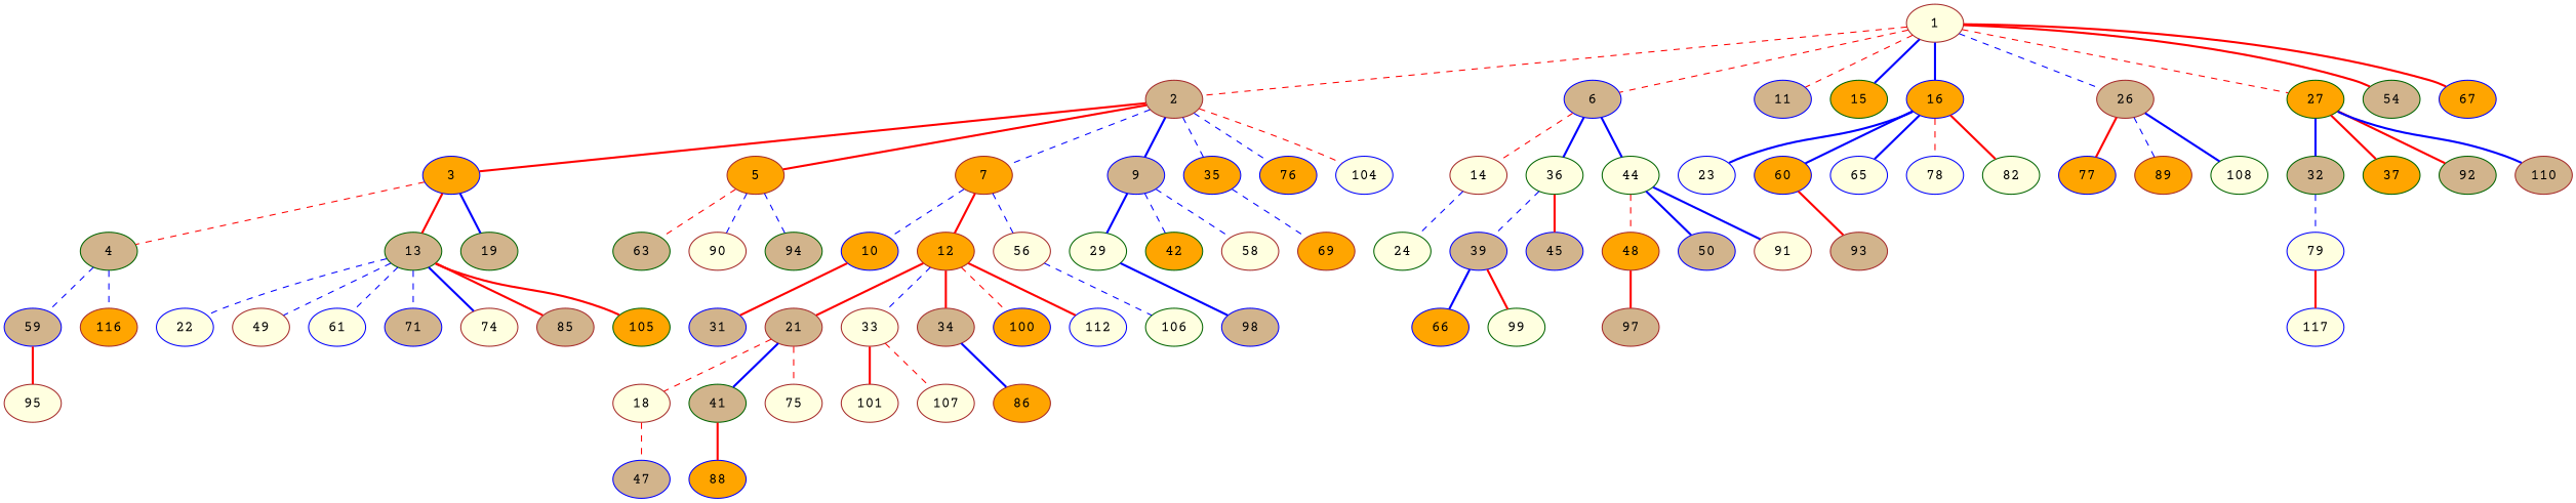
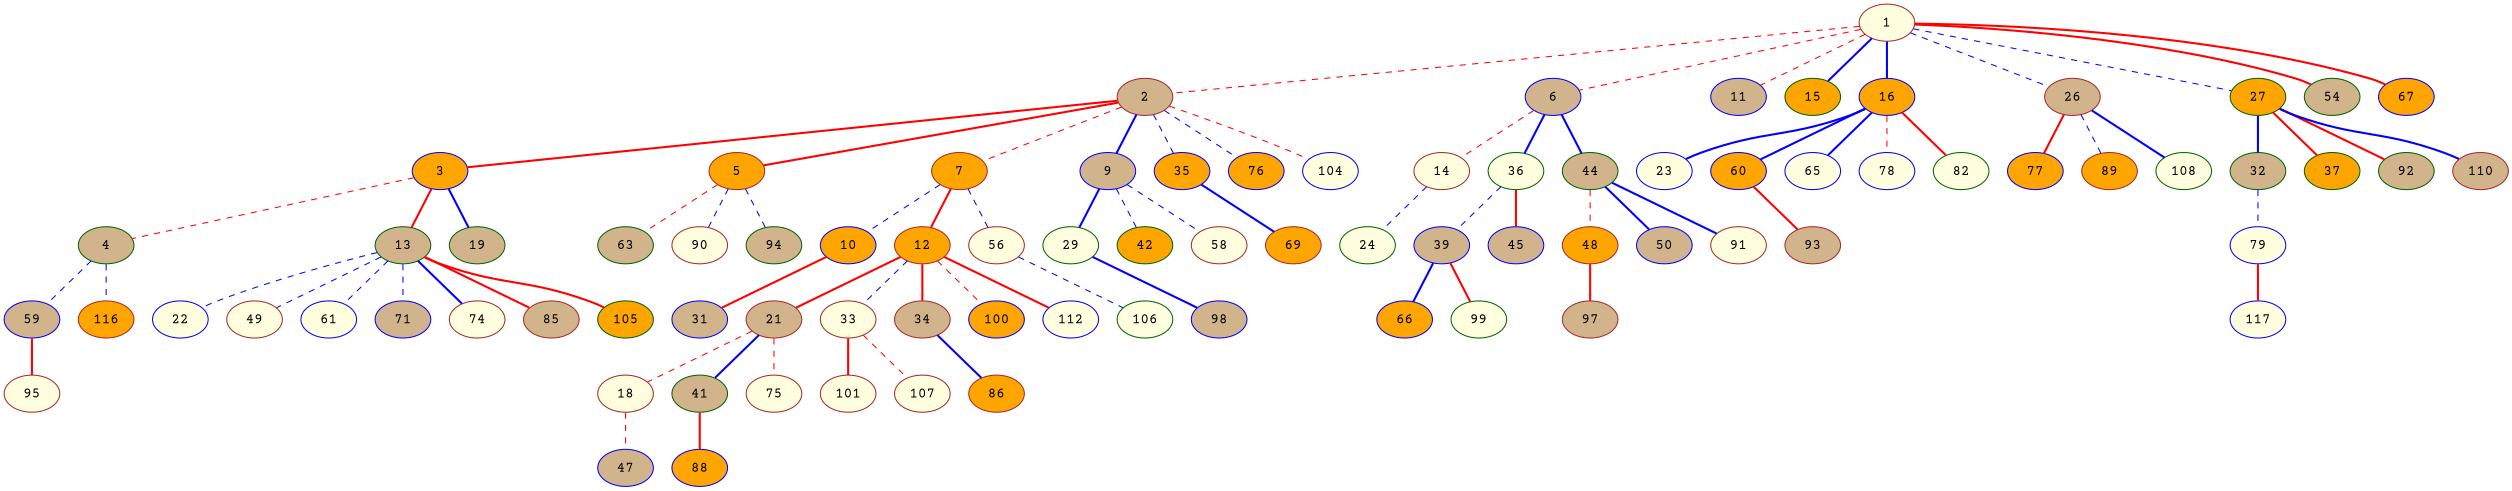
  graph {
    fontname="Courier Prime"
    node [color=blue fillcolor=lightyellow fontname="Courier Prime" style=filled]
    edge [color=blue fontname="Courier Prime" style=bold]
    1 [color=brown super="+73"]
    2 [color=brown fillcolor=tan super="+81"]
    6 [fillcolor=tan super="+8"]
    11 [fillcolor=tan super="+55"]
    15 [color=darkgreen fillcolor=orange]
    16 [fillcolor=orange super="+68"]
    26 [color=brown fillcolor=tan super="+72"]
    27 [color=darkgreen fillcolor=orange super="+46"]
    54 [color=darkgreen fillcolor=tan]
    67 [fillcolor=orange]
    3 [fillcolor=orange super="+96"]
    5 [color=brown fillcolor=orange super="+102"]
    7 [color=brown fillcolor=orange]
    9 [fillcolor=tan super="+18"]
    35 [fillcolor=orange super="+43"]
    76 [fillcolor=orange]
    104
    14 [color=brown super="+87"]
    36 [color=darkgreen super="+40"]
-   44 [color=darkgreen super="+52"]
+   44 [color=darkgreen fillcolor=tan super="+52"]
    23 [super="+25"]
    60 [fillcolor=orange super="+80"]
    65
    78
    82 [color=darkgreen]
    77 [fillcolor=orange]
    89 [color=brown fillcolor=orange]
    108 [color=darkgreen]
    32 [color=darkgreen fillcolor=tan super="+83"]
    37 [color=darkgreen fillcolor=orange super="+111"]
    92 [color=darkgreen fillcolor=tan]
    110 [color=brown fillcolor=tan]
    4 [color=darkgreen fillcolor=tan super="+103"]
    13 [color=darkgreen fillcolor=tan super="+17"]
    19 [color=darkgreen fillcolor=tan]
    63 [color=darkgreen fillcolor=tan]
    90 [color=brown]
    94 [color=darkgreen fillcolor=tan]
    10 [fillcolor=orange super="+30"]
    12 [color=brown fillcolor=orange super="+20"]
    56 [color=brown super="+62"]
    29 [color=darkgreen super="+84"]
    42 [color=darkgreen fillcolor=orange]
    58 [color=brown]
    69 [color=brown fillcolor=orange]
    59 [fillcolor=tan]
    116 [color=brown fillcolor=orange]
    22
    49 [color=brown]
    61
    71 [fillcolor=tan super="+115"]
    74 [color=brown]
    85 [color=brown fillcolor=tan]
    105 [color=darkgreen fillcolor=orange]
    95 [color=brown]
    24 [color=darkgreen super="+53"]
    39 [fillcolor=tan super="+51"]
    45 [fillcolor=tan super="+64"]
    48 [color=brown fillcolor=orange super="+114"]
    50 [fillcolor=tan]
    91 [color=brown]
    31 [fillcolor=tan super="+109"]
    21 [color=brown fillcolor=tan super="+28"]
    33 [color=brown]
    34 [color=brown fillcolor=tan super="+113"]
    100 [fillcolor=orange]
    112
    106 [color=darkgreen]
    98 [fillcolor=tan]
    n70 [color=brown label=18]
    41 [color=darkgreen fillcolor=tan super="+57"]
    75 [color=brown]
    101 [color=brown]
    107 [color=brown]
    86 [color=brown fillcolor=orange]
    93 [color=brown fillcolor=tan]
    47 [fillcolor=tan super="+70"]
    88 [fillcolor=orange]
    79
    117
    66 [fillcolor=orange]
    99 [color=darkgreen]
    97 [color=brown fillcolor=tan]
    1 -- 2 [color=red style=dashed]
    1 -- 6 [color=red style=dashed]
    1 -- 11 [color=red style=dashed]
    1 -- 15
    1 -- 16
    1 -- 26 [style=dashed]
-   1 -- 27 [color=red style=dashed]
+   1 -- 27 [style=dashed]
    1 -- 54 [color=red]
    1 -- 67 [color=red]
    2 -- 3 [color=red]
    2 -- 5 [color=red]
-   2 -- 7 [style=dashed]
+   2 -- 7 [color=red style=dashed]
    2 -- 9
    2 -- 35 [style=dashed]
    2 -- 76 [style=dashed]
    2 -- 104 [color=red style=dashed]
    6 -- 14 [color=red style=dashed]
    6 -- 36
    6 -- 44
    16 -- 23
    16 -- 60
    16 -- 65
    16 -- 78 [color=red style=dashed]
    16 -- 82 [color=red]
    26 -- 77 [color=red]
    26 -- 89 [style=dashed]
    26 -- 108
    27 -- 32
    27 -- 37 [color=red]
    27 -- 92 [color=red]
    27 -- 110
    3 -- 4 [color=red style=dashed]
    3 -- 13 [color=red]
    3 -- 19
    5 -- 63 [color=red style=dashed]
    5 -- 90 [style=dashed]
    5 -- 94 [style=dashed]
    7 -- 10 [style=dashed]
    7 -- 12 [color=red]
    7 -- 56 [style=dashed]
    9 -- 29
    9 -- 42 [style=dashed]
    9 -- 58 [style=dashed]
-   35 -- 69 [style=dashed]
+   35 -- 69
    14 -- 24 [style=dashed]
    36 -- 39 [style=dashed]
    36 -- 45 [color=red]
    44 -- 48 [color=red style=dashed]
    44 -- 50
    44 -- 91
    60 -- 93 [color=red]
    32 -- 79 [style=dashed]
    4 -- 59 [style=dashed]
    4 -- 116 [style=dashed]
    13 -- 22 [style=dashed]
    13 -- 49 [style=dashed]
    13 -- 61 [style=dashed]
    13 -- 71 [style=dashed]
    13 -- 74
    13 -- 85 [color=red]
    13 -- 105 [color=red]
    10 -- 31 [color=red]
    12 -- 21 [color=red]
    12 -- 33 [style=dashed]
    12 -- 34 [color=red]
    12 -- 100 [color=red style=dashed]
    12 -- 112 [color=red]
    56 -- 106 [style=dashed]
    29 -- 98
    59 -- 95 [color=red]
    39 -- 66
    39 -- 99 [color=red]
    48 -- 97 [color=red]
    21 -- n70 [color=red style=dashed]
    21 -- 41
    21 -- 75 [color=red style=dashed]
    33 -- 101 [color=red]
    33 -- 107 [color=red style=dashed]
    34 -- 86
    n70 -- 47 [color=red style=dashed]
    41 -- 88 [color=red]
    79 -- 117 [color=red]
  }
